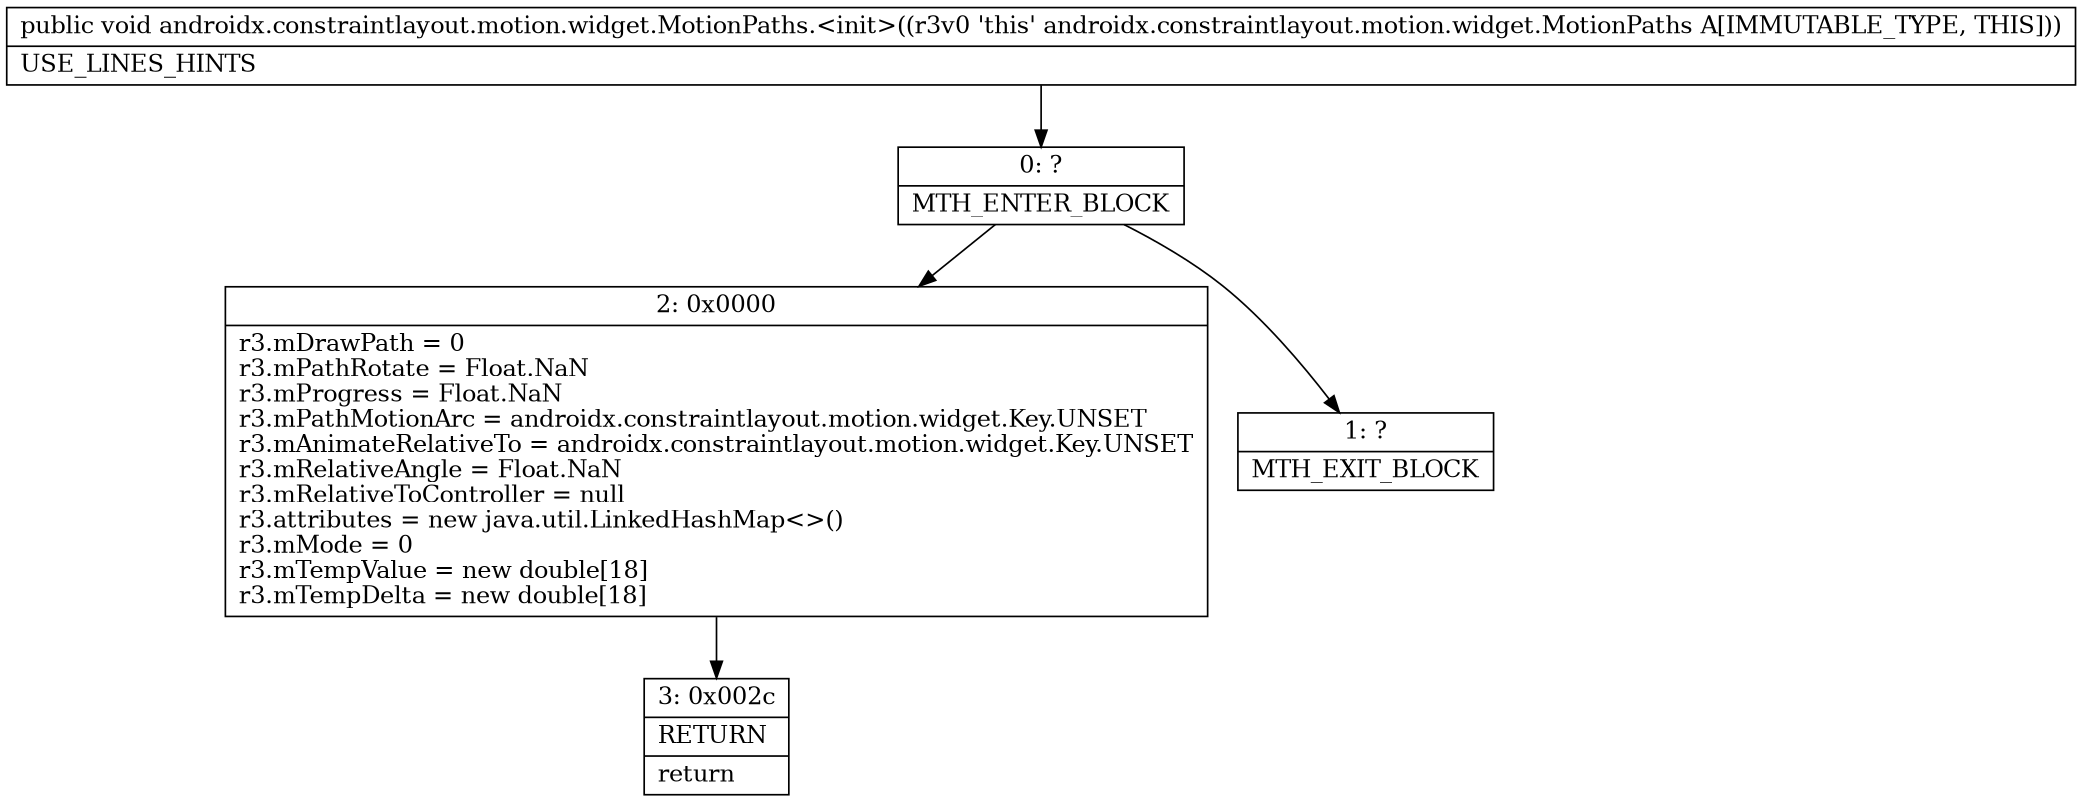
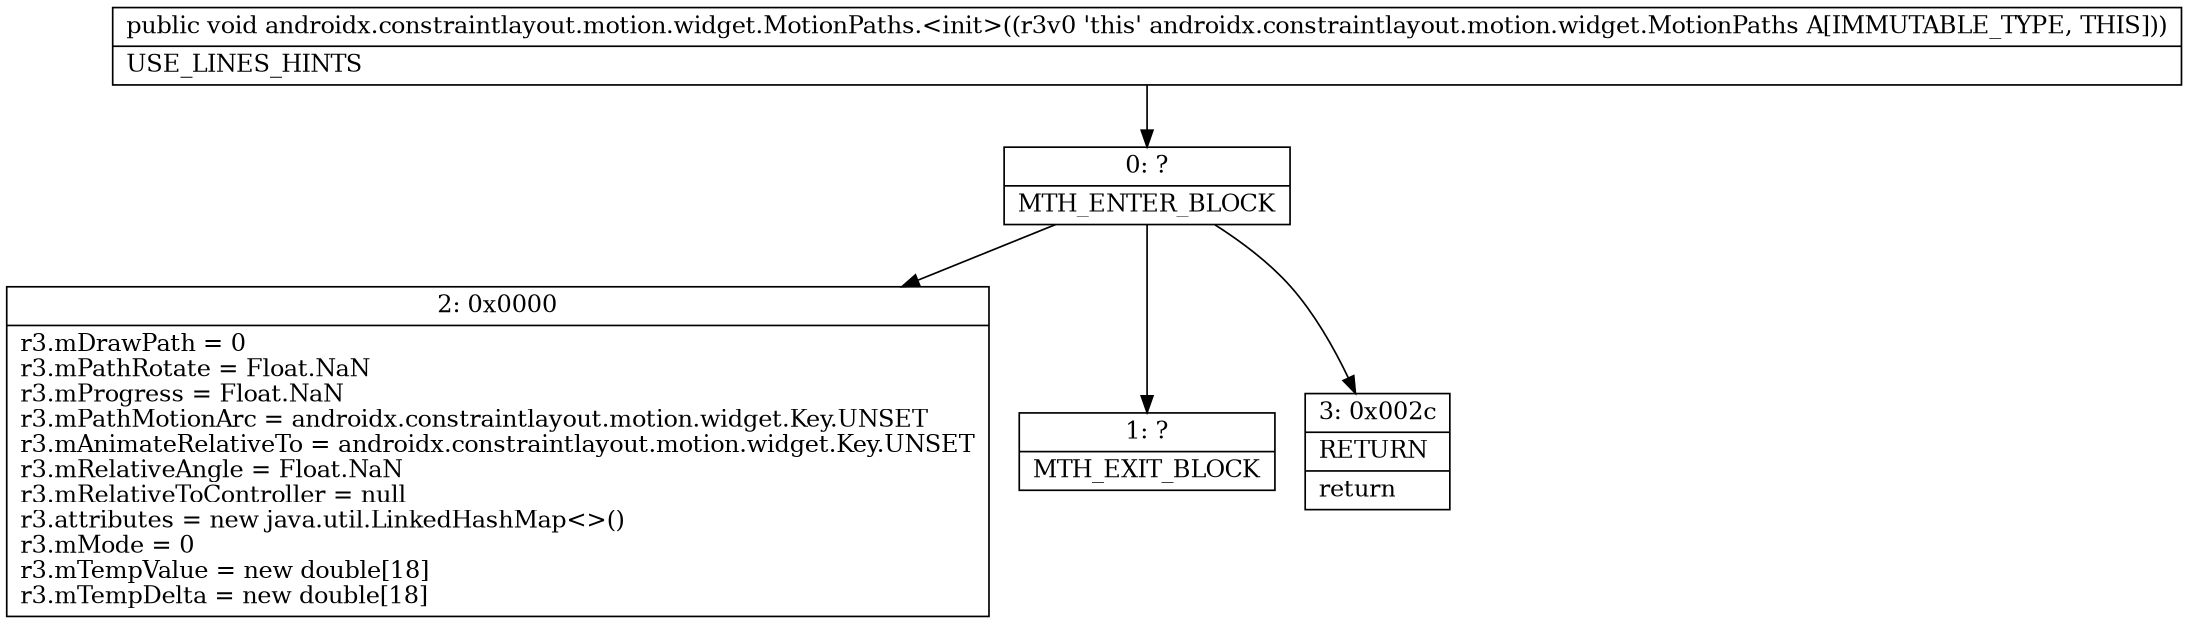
  digraph {
    node [shape=record]
    n1 [label="{0\:\ ?|MTH_ENTER_BLOCK\l}"]
    n2 [label="{2\:\ 0x0000|r3.mDrawPath = 0\lr3.mPathRotate = Float.NaN\lr3.mProgress = Float.NaN\lr3.mPathMotionArc = androidx.constraintlayout.motion.widget.Key.UNSET\lr3.mAnimateRelativeTo = androidx.constraintlayout.motion.widget.Key.UNSET\lr3.mRelativeAngle = Float.NaN\lr3.mRelativeToController = null\lr3.attributes = new java.util.LinkedHashMap\<\>()\lr3.mMode = 0\lr3.mTempValue = new double[18]\lr3.mTempDelta = new double[18]\l}"]
    n3 [label="{1\:\ ?|MTH_EXIT_BLOCK\l}"]
    n4 [label="{3\:\ 0x002c|RETURN\l|return\l}"]
    n5 [label="{public void androidx.constraintlayout.motion.widget.MotionPaths.\<init\>((r3v0 'this' androidx.constraintlayout.motion.widget.MotionPaths A[IMMUTABLE_TYPE, THIS]))  | USE_LINES_HINTS\l}"]
    n1 -> n2
    n1 -> n3
-   n2 -> n4
+   n1 -> n4
    n5 -> n1
  }
